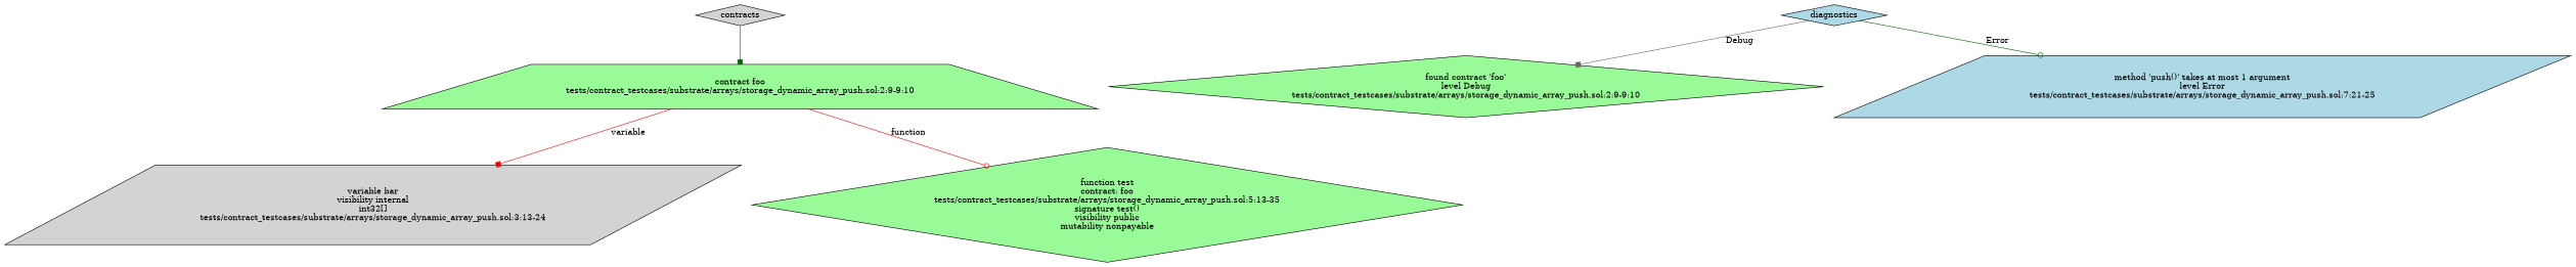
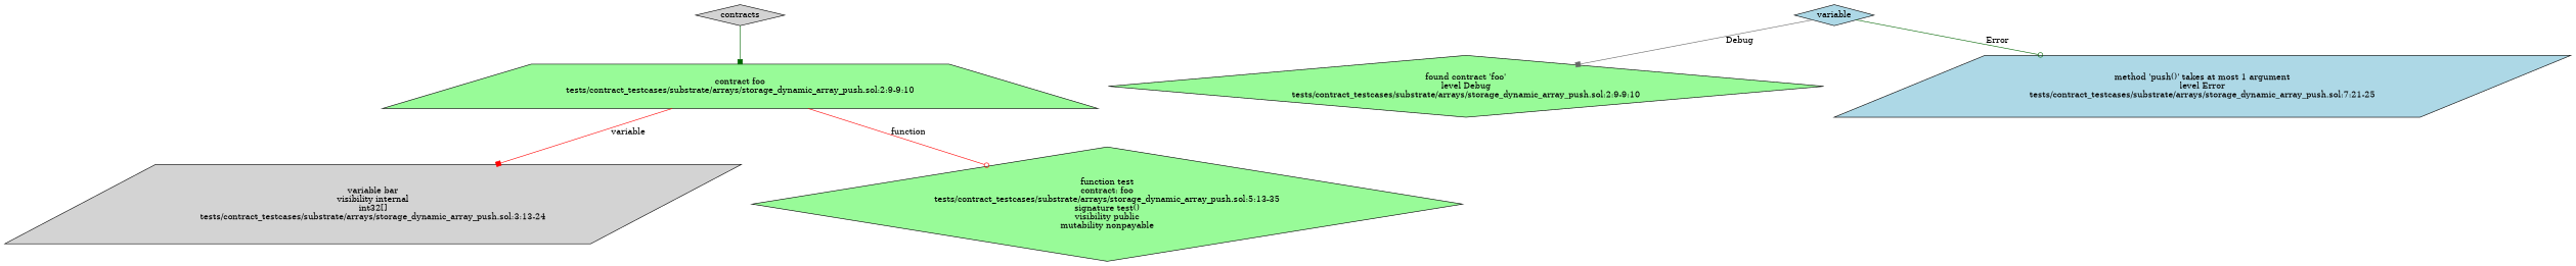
  strict digraph {
    node [style=filled fillcolor=palegreen shape=diamond]
    edge [color=red arrowhead=box]
    n1 [label="contract foo\ntests/contract_testcases/substrate/arrays/storage_dynamic_array_push.sol:2:9-9:10" shape=trapezium]
    n2 [label="variable bar\nvisibility internal\nint32[]\ntests/contract_testcases/substrate/arrays/storage_dynamic_array_push.sol:3:13-24" fillcolor=lightgrey shape=parallelogram]
    n3 [label="function test\ncontract: foo\ntests/contract_testcases/substrate/arrays/storage_dynamic_array_push.sol:5:13-35\nsignature test()\nvisibility public\nmutability nonpayable"]
    n4 [label="found contract 'foo'\nlevel Debug\ntests/contract_testcases/substrate/arrays/storage_dynamic_array_push.sol:2:9-9:10"]
    n5 [label="method 'push()' takes at most 1 argument\nlevel Error\ntests/contract_testcases/substrate/arrays/storage_dynamic_array_push.sol:7:21-25" fillcolor=lightblue shape=parallelogram]
    contracts [fillcolor=lightgrey]
-   diagnostics [fillcolor=lightblue]
+   diagnostics [fillcolor=lightblue label=variable]
    n1 -> n2 [label=variable]
    n1 -> n3 [label=function arrowhead=odot]
    contracts -> n1 [color=darkgreen]
    diagnostics -> n4 [label=Debug color=gray40]
    diagnostics -> n5 [label=Error color=darkgreen arrowhead=odot]
  }
